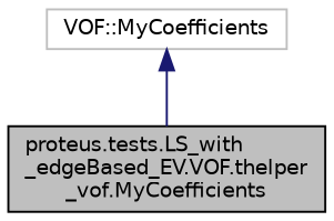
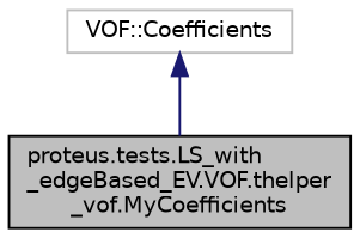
  digraph {
    node [fontname=Helvetica fontsize=10 shape=record style=filled]
    n1 [color=black fillcolor=grey75 fontcolor=black height=0.2 label="proteus.tests.LS_with\l_edgeBased_EV.VOF.thelper\l_vof.MyCoefficients" width=0.4]
-   n2 [color=grey75 fillcolor=white height=0.2 label="VOF::MyCoefficients" width=0.4]
+   n2 [color=grey75 fillcolor=white height=0.2 label="VOF::Coefficients" width=0.4]
    n2 -> n1 [color=midnightblue dir=back fontname=Helvetica fontsize=10 labelfontname=Helvetica labelfontsize=10 style=solid]
  }
